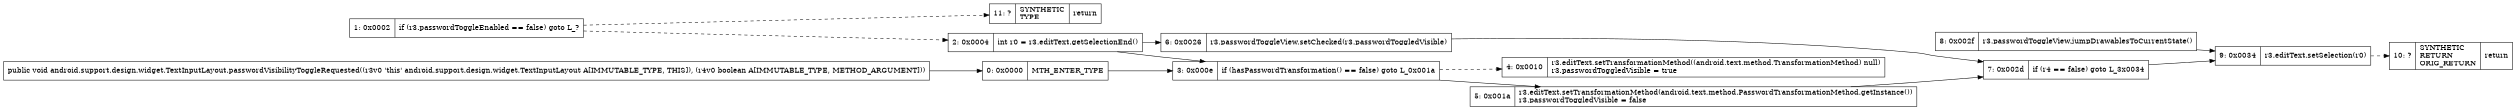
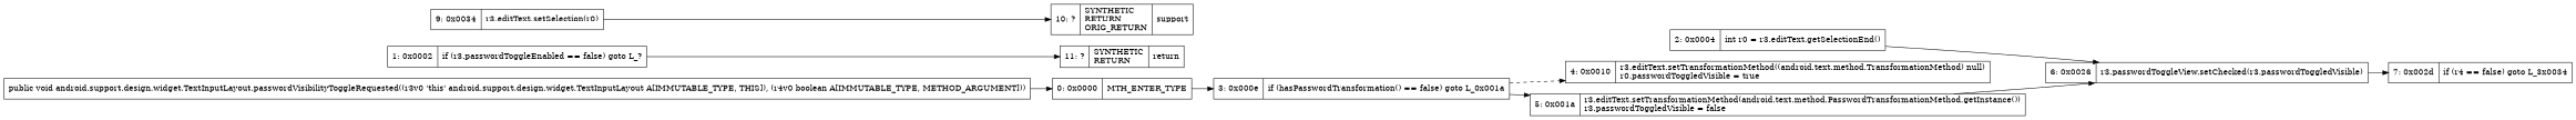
  digraph {
    rankdir=LR
    node [shape=record]
    n1 [label="{0\:\ 0x0000|MTH_ENTER_TYPE\l}"]
    n2 [label="{3\:\ 0x000e|if (hasPasswordTransformation() == false) goto L_0x001a\l}"]
    n3 [label="{1\:\ 0x0002|if (r3.passwordToggleEnabled == false) goto L_?\l}"]
    n4 [label="{2\:\ 0x0004|int r0 = r3.editText.getSelectionEnd()\l}"]
-   n5 [label="{11\:\ ?|SYNTHETIC\lTYPE\l|return\l}"]
+   n5 [label="{11\:\ ?|SYNTHETIC\lRETURN\l|return\l}"]
    n6 [label="{6\:\ 0x0026|r3.passwordToggleView.setChecked(r3.passwordToggledVisible)\l}"]
-   n7 [label="{4\:\ 0x0010|r3.editText.setTransformationMethod((android.text.method.TransformationMethod) null)\lr3.passwordToggledVisible = true\l}"]
+   n7 [label="{4\:\ 0x0010|r3.editText.setTransformationMethod((android.text.method.TransformationMethod) null)\lr0.passwordToggledVisible = true\l}"]
    n8 [label="{5\:\ 0x001a|r3.editText.setTransformationMethod(android.text.method.PasswordTransformationMethod.getInstance())\lr3.passwordToggledVisible = false\l}"]
    n9 [label="{7\:\ 0x002d|if (r4 == false) goto L_3x0034\l}"]
    n10 [label="{9\:\ 0x0034|r3.editText.setSelection(r0)\l}"]
-   n11 [label="{8\:\ 0x002f|r3.passwordToggleView.jumpDrawablesToCurrentState()\l}"]
-   n12 [label="{10\:\ ?|SYNTHETIC\lRETURN\lORIG_RETURN\l|return\l}"]
+   n12 [label="{10\:\ ?|SYNTHETIC\lRETURN\lORIG_RETURN\l|support\l}"]
    n13 [label="{public void android.support.design.widget.TextInputLayout.passwordVisibilityToggleRequested((r3v0 'this' android.support.design.widget.TextInputLayout A[IMMUTABLE_TYPE, THIS]), (r4v0 boolean A[IMMUTABLE_TYPE, METHOD_ARGUMENT])) }"]
    n1 -> n2
    n2 -> n7 [style=dashed]
    n2 -> n8
-   n3 -> n4 [style=dashed]
-   n3 -> n5 [style=dashed]
-   n4 -> n2
+   n3 -> n5
    n4 -> n6
    n6 -> n9
-   n8 -> n9
-   n9 -> n10
-   n10 -> n12 [style=dashed]
-   n11 -> n10
+   n8 -> n6
+   n10 -> n12
    n13 -> n1
  }
